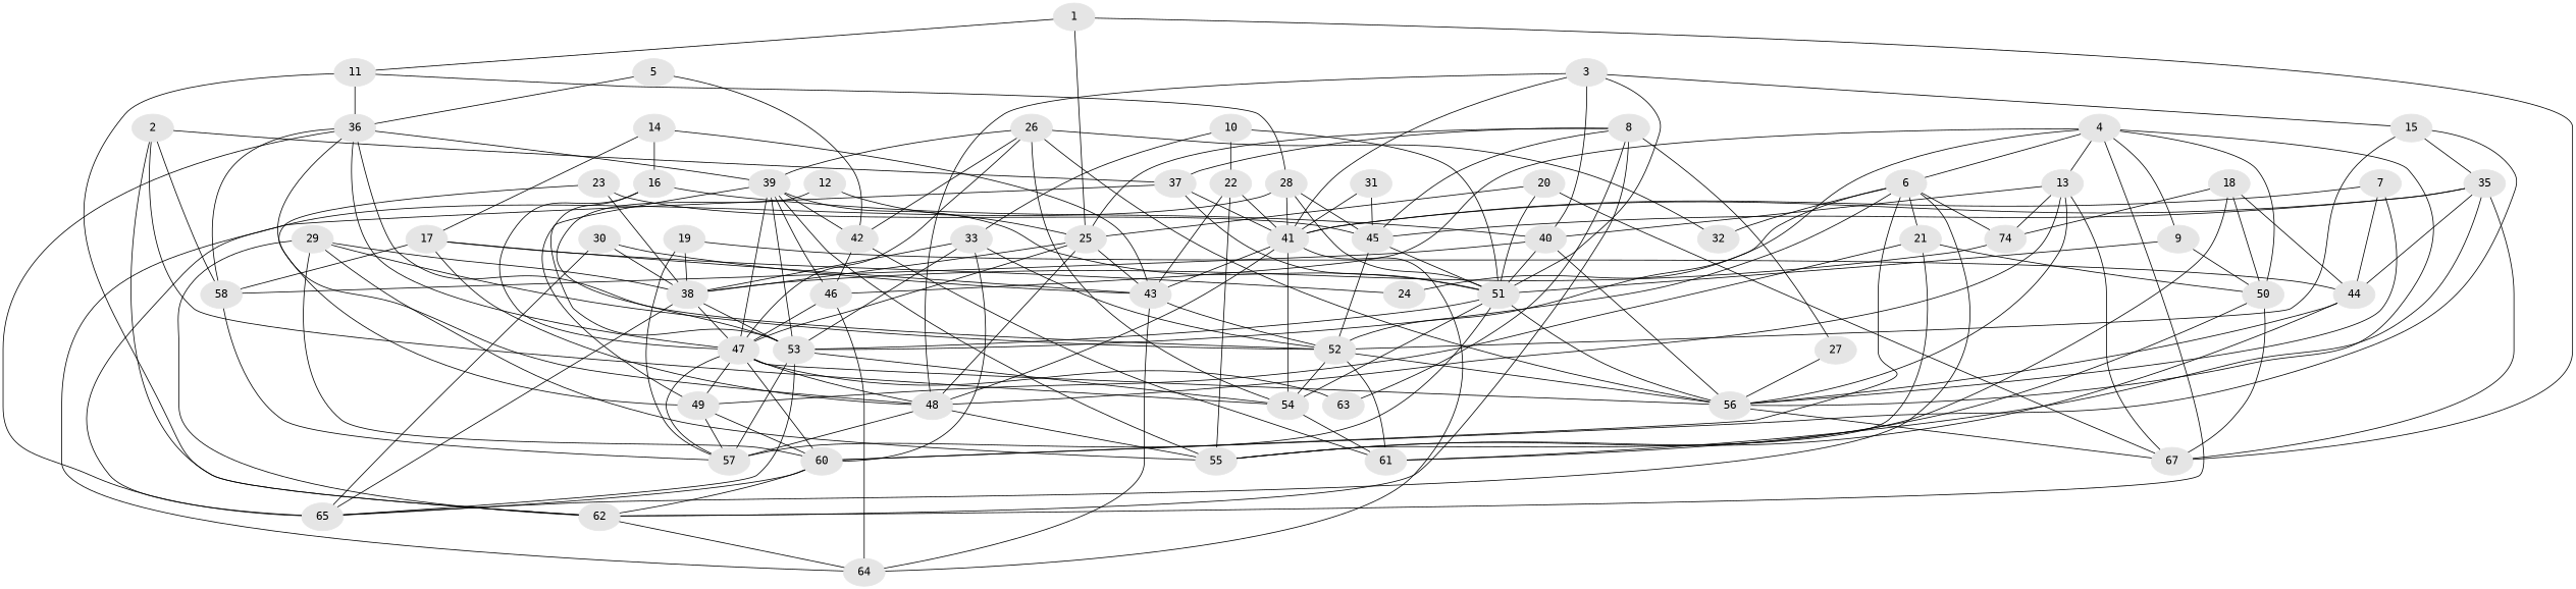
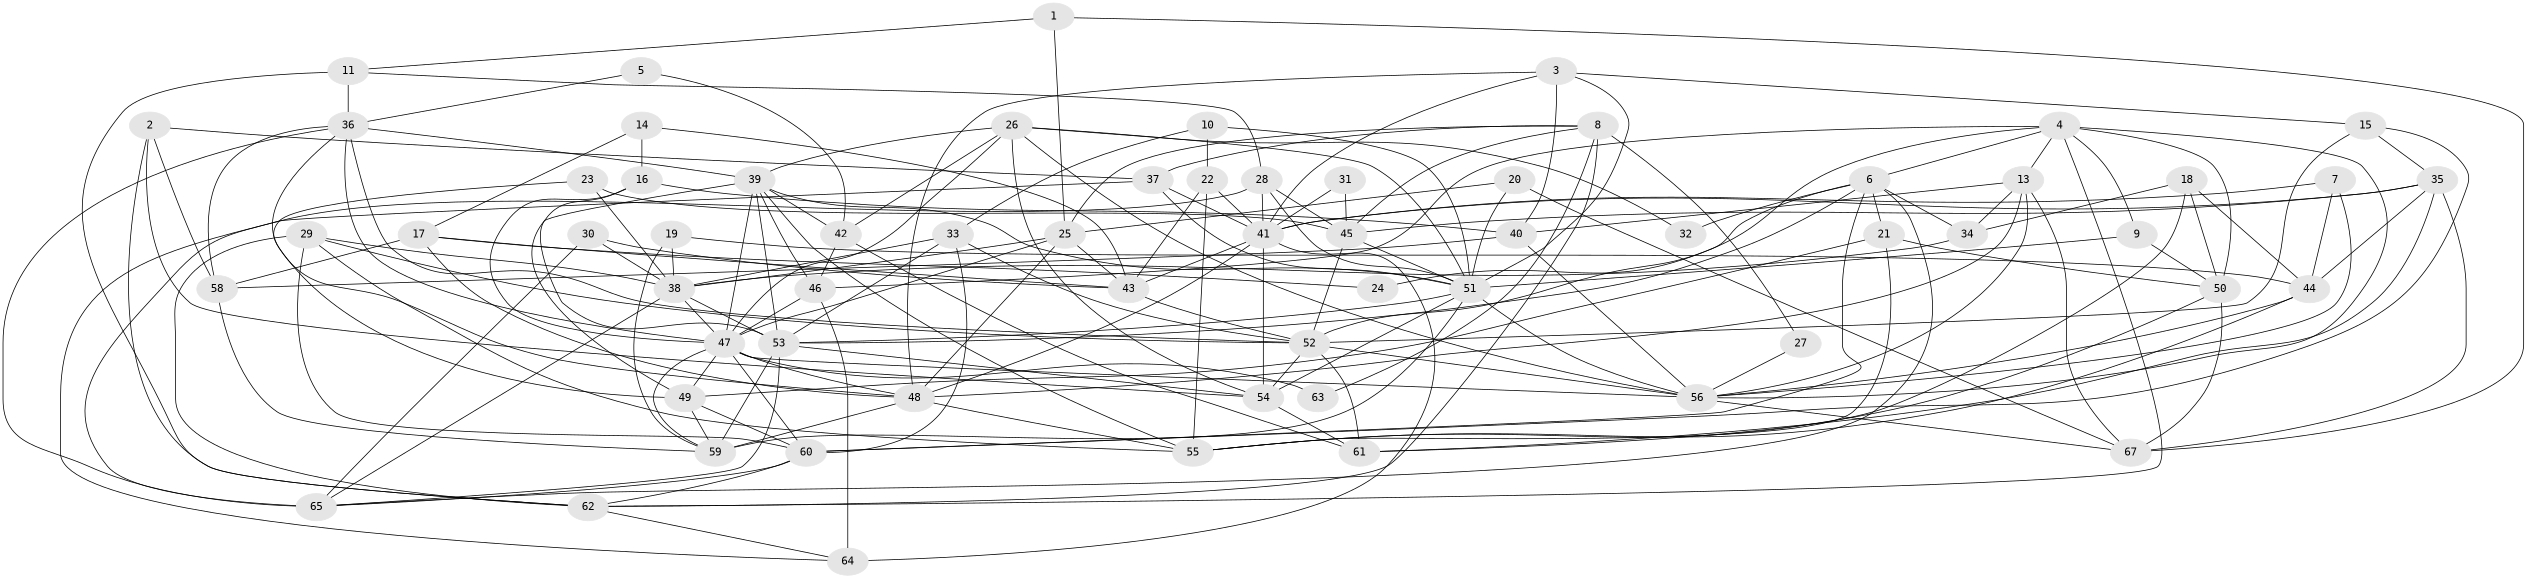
  graph {
    fontname="DejaVu Sans Mono"
    node [color=gray90 fontname="DejaVu Sans Mono" style=filled]
    edge [fontname="DejaVu Sans Mono" weight=1.0]
    1
    11
    25
    n4 [label=67]
    62
    36
    28
    48
    43
    47
    38
    2
    37
    54
    58
    41
    51
    65
    61
-   59 [label=57]
+   59
    64
    3
    15
    40
    52
    60
    35
    56
    55
    53
    4
    6
    9
    46
    50
    13
    21
    24
    32
-   34 [label=74]
+   34
    14
    16
    17
    5
    42
    39
    45
    49
    7
    44
    8
    27
    63
    10
    22
    33
-   12
    18
    19
    20
    23
    26
    29
    30
    31
    1 -- 11
    1 -- 25
    1 -- n4
    11 -- 62 [weight=2.0]
    11 -- 36
    11 -- 28
    25 -- 48
    25 -- 43
    25 -- 47
    25 -- 38
    62 -- 64
    36 -- 48
    36 -- 47
    36 -- 58
    36 -- 65
    36 -- 52
    36 -- 39
    28 -- 41
    28 -- 51
    28 -- 64
    28 -- 45
    48 -- 59
    48 -- 55
-   43 -- 64
    43 -- 52
    47 -- 48
    47 -- 59
    47 -- 56
    47 -- 49 [weight=2.0]
    47 -- 63
    38 -- 47
    38 -- 65
    38 -- 53
    2 -- 62
    2 -- 37
    2 -- 54
    2 -- 58
    37 -- 41
    37 -- 51
    37 -- 65
    54 -- 61
    58 -- 59
    41 -- 48
    41 -- 43
    41 -- 54 [weight=2.0]
    41 -- 64
    51 -- 54 [weight=2.0]
    51 -- 59
    51 -- 56 [weight=2.0]
    51 -- 53
    3 -- 48
    3 -- 41
    3 -- 51
    3 -- 15
    3 -- 40
    15 -- 52
    15 -- 60
    15 -- 35
    40 -- 58
    40 -- 56
    52 -- 54
    52 -- 61
    52 -- 56
    60 -- 62
    60 -- 47
    60 -- 65
    35 -- n4
    35 -- 41
    35 -- 61
    35 -- 45
    35 -- 44
    56 -- n4
    53 -- 54
    53 -- 65
    53 -- 59 [weight=2.0]
    4 -- 62
    4 -- 52
    4 -- 56
    4 -- 6
    4 -- 9
    4 -- 46
    4 -- 50
    4 -- 13
    6 -- 65
    6 -- 60
    6 -- 53
    6 -- 21
    6 -- 24
    6 -- 32
    6 -- 34
    9 -- 51
    9 -- 50
    46 -- 47
    46 -- 64
    50 -- n4
    50 -- 55
    13 -- n4
    13 -- 48
    13 -- 40
    13 -- 56
    13 -- 34
    21 -- 55
    21 -- 50
    21 -- 49
    34 -- 38
    14 -- 43
    14 -- 16
    14 -- 17
    16 -- 47
    16 -- 40
    16 -- 53
    17 -- 48
    17 -- 43
    17 -- 58
    17 -- 24
    5 -- 36
    5 -- 42
    42 -- 61
    42 -- 46
    39 -- 47
    39 -- 51
    39 -- 55
    39 -- 53
    39 -- 46
    39 -- 42
    39 -- 49
    45 -- 51
    45 -- 52
    49 -- 59
    49 -- 60
    7 -- 41
    7 -- 56
    7 -- 44
    44 -- 56
    44 -- 55
    8 -- 25
    8 -- 62
    8 -- 37
    8 -- 45
    8 -- 27
    8 -- 63
    27 -- 56
    10 -- 51
    10 -- 22
    10 -- 33
    22 -- 43
    22 -- 41
    22 -- 55
    33 -- 38
    33 -- 52
    33 -- 60
    33 -- 53
-   12 -- 25
-   12 -- 53
    18 -- 61
    18 -- 50
    18 -- 34
    18 -- 44
    19 -- 38
    19 -- 59
    19 -- 44
    20 -- 25
    20 -- n4
    20 -- 51
    23 -- 38
    23 -- 45
    23 -- 49
    26 -- 47 [weight=2.0]
    26 -- 54
-   40 -- 51 [weight=2.0]
+   26 -- 51 [weight=2.0]
    26 -- 56
    26 -- 32
    26 -- 42
    26 -- 39
    29 -- 62
    29 -- 38
    29 -- 52
    29 -- 60
    29 -- 55
    30 -- 43
    30 -- 38
    30 -- 65
    31 -- 41
    31 -- 45
  }
